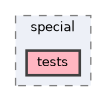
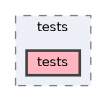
  digraph {
    compound=true
    n1 [color=grey25 fillcolor=lightpink fontname=Helvetica fontsize=10 height=0.2 label=tests shape=box style="filled,bold" width=0.4]
    subgraph cluster_1 {
      bgcolor="#edf0f7"
      fontname=Helvetica
      fontsize=10
-     label=special
+     label=tests
      pencolor=grey50
      style="filled,dashed"
      n1
    }
  }
